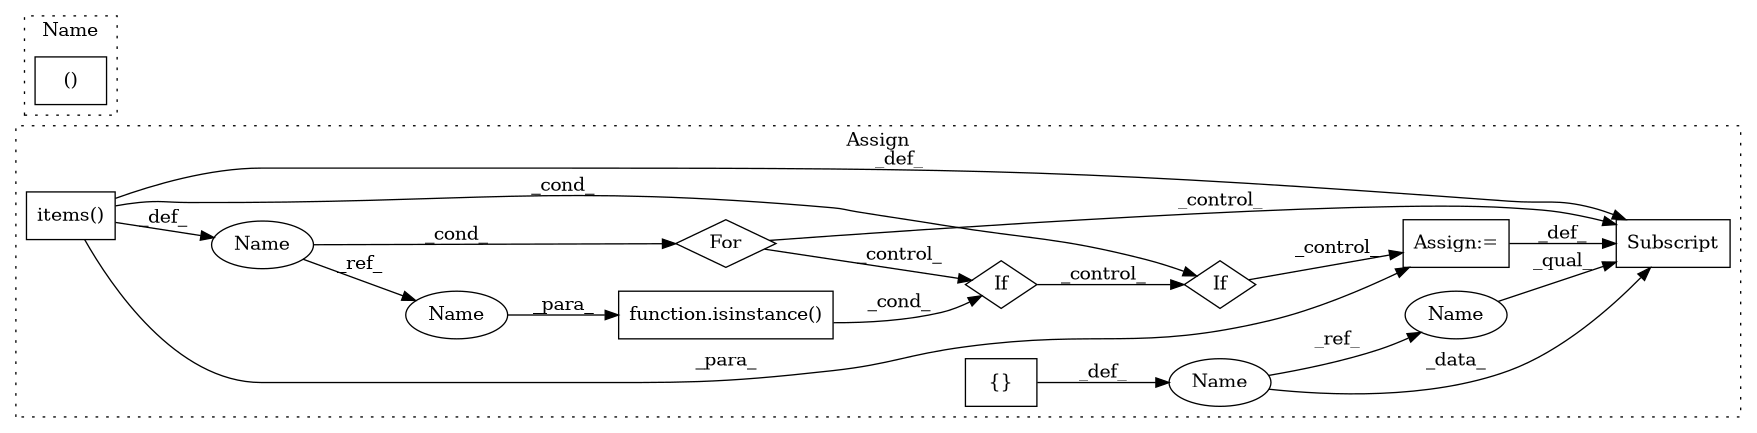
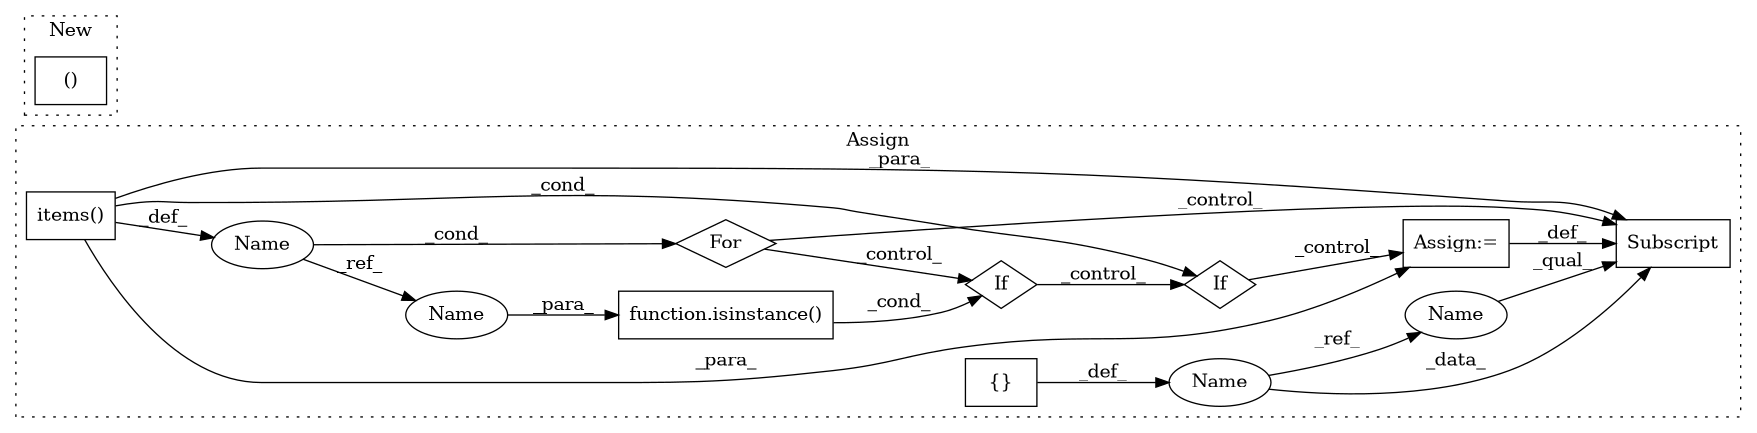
  digraph {
    rankdir=LR
    node [a=87 l=3 shape=box]
    n1 [a=75 l=16 label="items()" s=13916]
    n2 [a=107 l="4,14" label=For s="13891,13932" shape=diamond]
    n3 [a=68 label="Assign:=" s=14220]
    n4 [l=7 label=Name s=13905 shape=ellipse]
    n5 [a=96 label=If s=13991 shape=diamond]
    n6 [a=63 l="25,0" label=Subscript s="14195,0"]
    n7 [l=15 label=Name s=13716 shape=ellipse]
    n8 [a=95 l="2,1" label="{}" s="13734,13735"]
    n9 [a=96 label=If s=13946 shape=diamond]
    n10 [a=75 l="11,1" label="function.isinstance()" s="13949,13972"]
    n11 [l=15 label=Name s=14195 shape=ellipse]
    n12 [l=7 label=Name s=13960 shape=ellipse]
    n13 [a=54 l=50 label="()" s=13843]
    subgraph cluster_1 {
      label=Assign
      style=dotted
      n1
      n2
      n3
      n4
      n5
      n6
      n7
      n8
      n9
      n10
      n11
      n12
    }
    subgraph cluster_2 {
-     label=Name
+     label=New
      style=dotted
      n13
    }
    n1 -> n3 [label=_para_]
    n1 -> n4 [label=_def_]
    n1 -> n5 [label=_cond_]
-   n1 -> n6 [label=_def_]
+   n1 -> n6 [label=_para_]
    n2 -> n6 [label=_control_]
    n2 -> n9 [label=_control_]
    n3 -> n6 [label=_def_]
    n4 -> n2 [label=_cond_]
    n4 -> n12 [label=_ref_]
    n5 -> n3 [label=_control_]
    n7 -> n6 [label=_data_]
    n7 -> n11 [label=_ref_]
    n8 -> n7 [label=_def_]
    n9 -> n5 [label=_control_]
    n10 -> n9 [label=_cond_]
    n11 -> n6 [label=_qual_]
    n12 -> n10 [label=_para_]
  }
